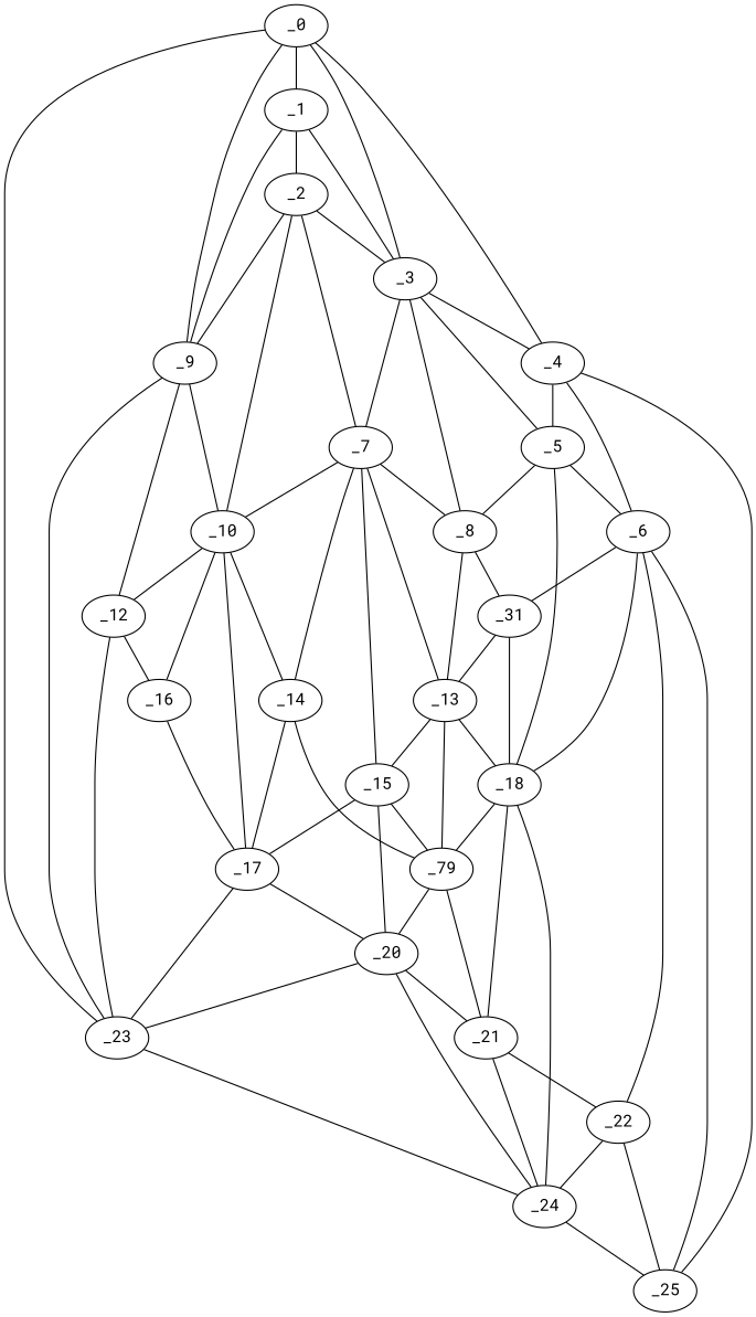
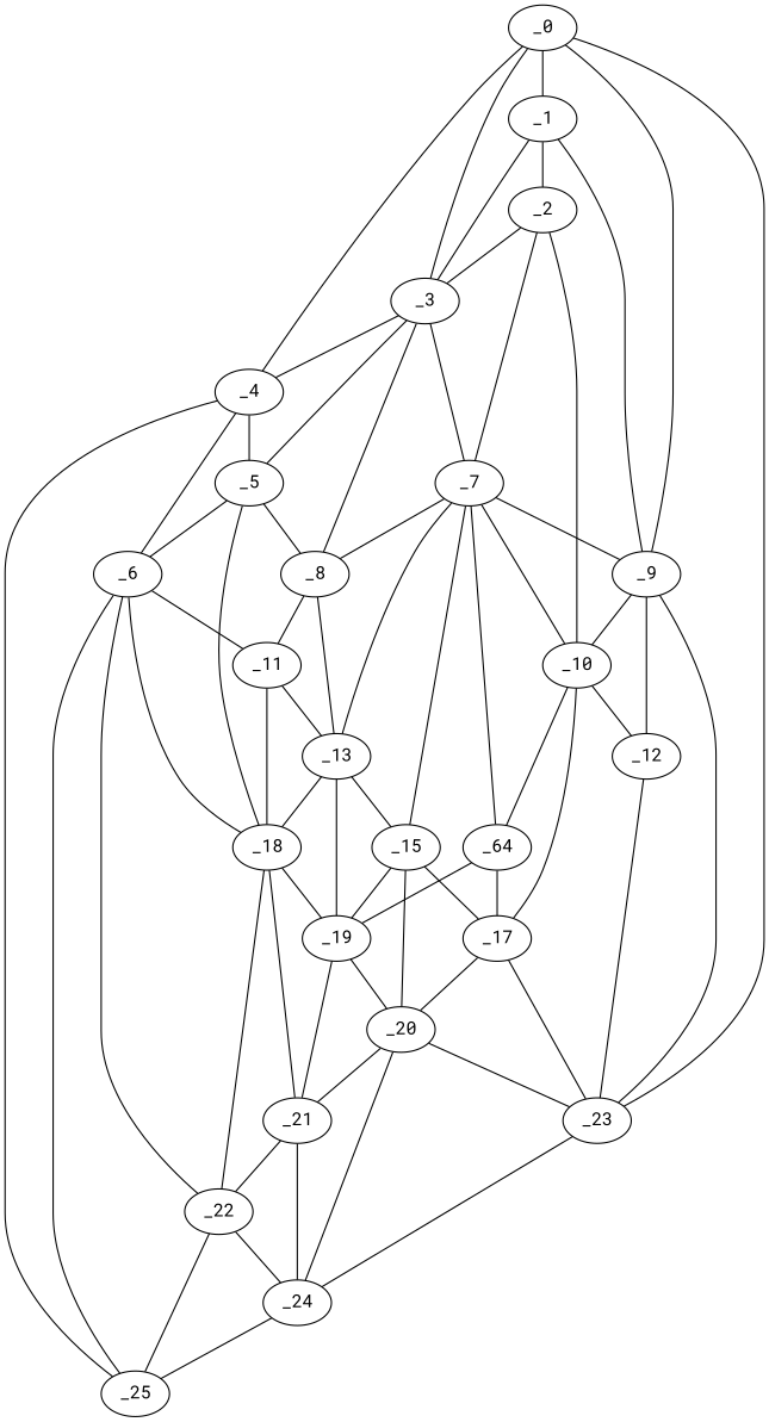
  graph {
    fontname="Roboto Mono"
    node [fontname="Roboto Mono" x=126]
    edge [fontname="Roboto Mono" valence=2]
    _0 [x=45 y=10]
    _1 [x=56 y=12]
    _3 [x=66 y=64]
    _4 [x=67 y=89]
    _9 [x=80 y=11]
    _23 [y=2]
    _2 [x=65 y=14]
    _7 [x=77 y=55]
    _5 [x=71 y=78]
    _8 [x=77 y=67]
    _6 [x=73 y=90]
    _25 [y=103]
    _10 [x=81 y=30]
    _12 [x=84 y=13]
    _24 [y=97]
    _13 [x=86 y=62]
-   _14 [x=87 y=46]
+   _14 [x=87 y=46 label=_64]
    _15 [x=90 y=53]
    _18 [x=103 y=77]
-   _11 [x=81 y=80 label=_31]
+   _11 [x=81 y=80]
    _22 [x=120 y=92]
-   _16 [x=92 y=24]
    _17 [x=97 y=31]
-   _19 [x=108 y=61 label=_79]
+   _19 [x=108 y=61]
    _20 [x=114 y=58]
    _21 [x=114 y=63]
    _0 -- _1
    _0 -- _3 [valence=1]
    _0 -- _4 [valence=1]
    _0 -- _9 [valence=1]
    _0 -- _23 [valence=1]
    _1 -- _3
    _1 -- _9
    _1 -- _2
    _3 -- _4
    _3 -- _7
    _3 -- _5 [valence=1]
    _3 -- _8
    _4 -- _5 [valence=1]
    _4 -- _6 [valence=1]
    _4 -- _25 [valence=1]
    _9 -- _23 [valence=1]
    _9 -- _10
    _9 -- _12
    _23 -- _24 [valence=1]
    _2 -- _3 [valence=1]
-   _2 -- _9
+   _7 -- _9
    _2 -- _7
    _2 -- _10
    _7 -- _8 [valence=1]
    _7 -- _10
    _7 -- _13
    _7 -- _14
    _7 -- _15
    _5 -- _8 [valence=1]
    _5 -- _6
    _5 -- _18
    _8 -- _13
    _8 -- _11 [valence=1]
    _6 -- _25
    _6 -- _18
    _6 -- _11 [valence=1]
    _6 -- _22
    _10 -- _12 [valence=1]
    _10 -- _14
-   _10 -- _16
    _10 -- _17
    _12 -- _23
-   _12 -- _16 [valence=1]
    _24 -- _25 [valence=1]
    _13 -- _15 [valence=1]
    _13 -- _18 [valence=1]
    _13 -- _19
    _14 -- _17 [valence=1]
    _14 -- _19 [valence=1]
    _15 -- _17 [valence=1]
    _15 -- _19 [valence=1]
    _15 -- _20
-   _18 -- _24
+   _18 -- _22
    _18 -- _19
    _18 -- _21
    _11 -- _13
    _11 -- _18 [valence=1]
    _22 -- _25 [valence=1]
    _22 -- _24
-   _16 -- _17 [valence=1]
    _17 -- _23 [valence=1]
    _17 -- _20
    _19 -- _20
    _19 -- _21
    _20 -- _23
    _20 -- _24
    _20 -- _21
    _21 -- _24 [valence=1]
    _21 -- _22
  }
